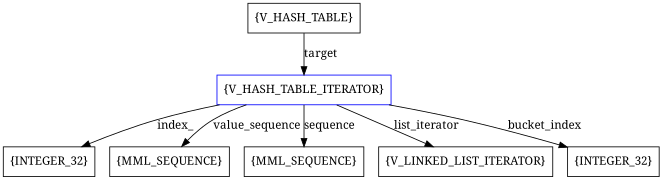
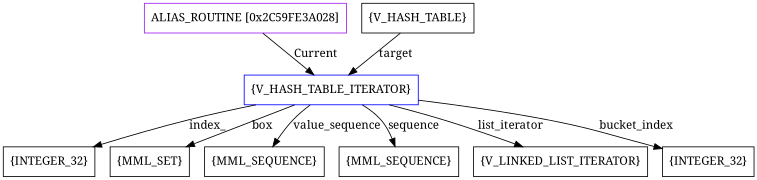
  digraph {
    fontname="Noto Serif"
    node [fontname="Noto Serif" shape=box]
    edge [fontname="Noto Serif"]
+   n1 [color=purple label=<ALIAS_ROUTINE [0x2C59FE3A028]>]
    n2 [color=blue label=<{V_HASH_TABLE_ITERATOR}>]
    n3 [label=<{INTEGER_32}>]
+   n4 [label=<{MML_SET}>]
    n5 [label=<{MML_SEQUENCE}>]
    n6 [label=<{MML_SEQUENCE}>]
    n7 [label=<{V_LINKED_LIST_ITERATOR}>]
    n8 [label=<{INTEGER_32}>]
    n9 [label=<{V_HASH_TABLE}>]
+   n1 -> n2 [label=<Current>]
    n2 -> n3 [label=<index_>]
+   n2 -> n4 [label=box]
    n2 -> n5 [label=<value_sequence>]
    n2 -> n6 [label=<sequence>]
    n2 -> n7 [label=<list_iterator>]
    n2 -> n8 [label=<bucket_index>]
    n9 -> n2 [label=<target>]
  }
